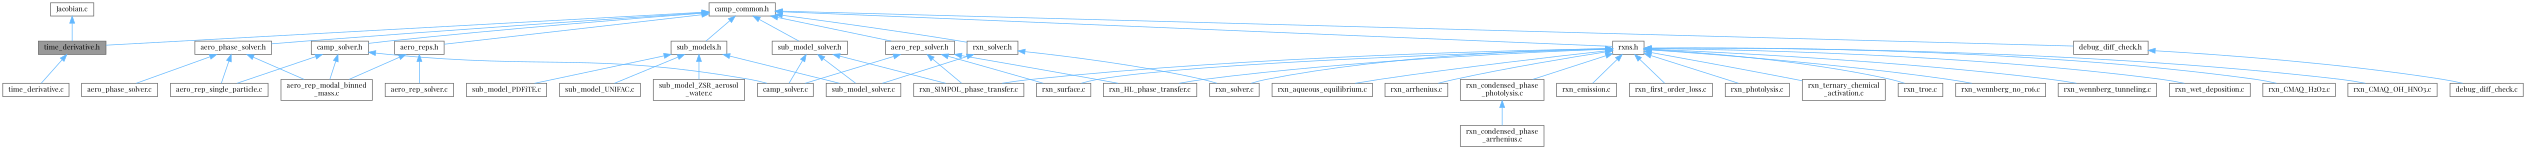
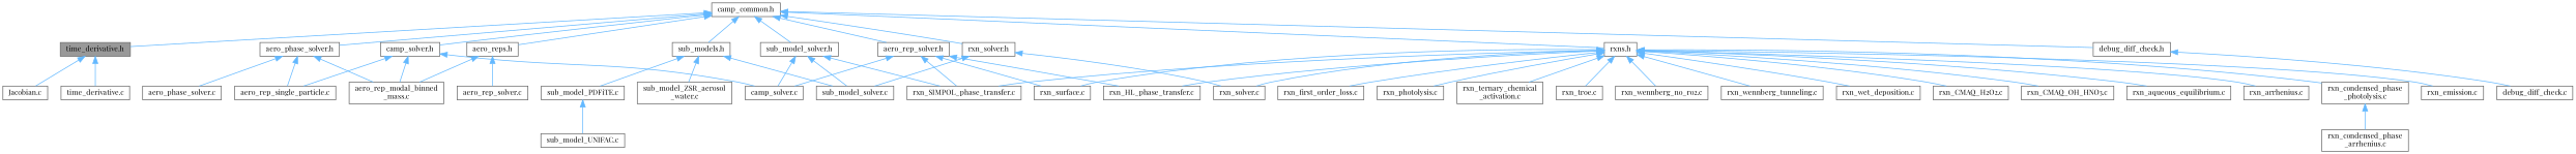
  digraph {
    fontname="Playfair Display"
    node [color=grey40 fillcolor=white fontname="Playfair Display" fontsize=10 shape=box style=filled]
    edge [color=steelblue1 dir=back fontname="Playfair Display" fontsize=10 labelfontname=Helvetica labelfontsize=10 style=solid]
    n1 [color=gray40 fillcolor=grey60 fontcolor=black height=0.2 label="time_derivative.h" width=0.4]
    n2 [height=0.2 label="Jacobian.c" width=0.4]
    n3 [height=0.2 label="time_derivative.c" width=0.4]
    n4 [height=0.2 label="camp_common.h" width=0.4]
    n5 [height=0.2 label="aero_phase_solver.h" width=0.4]
    n6 [height=0.2 label="aero_rep_solver.h" width=0.4]
    n7 [height=0.2 label="aero_reps.h" width=0.4]
    n8 [height=0.2 label="camp_solver.h" width=0.4]
    n9 [height=0.2 label="debug_diff_check.h" width=0.4]
    n10 [height=0.2 label="rxn_solver.h" width=0.4]
    n11 [height=0.2 label="rxns.h" width=0.4]
    n12 [height=0.2 label="sub_model_solver.h" width=0.4]
    n13 [height=0.2 label="sub_models.h" width=0.4]
    n14 [height=0.2 label="aero_phase_solver.c" width=0.4]
    n15 [height=0.2 label="aero_rep_modal_binned\l_mass.c" width=0.4]
    n16 [height=0.2 label="aero_rep_single_particle.c" width=0.4]
    n17 [height=0.2 label="camp_solver.c" width=0.4]
    n18 [height=0.2 label="rxn_HL_phase_transfer.c" width=0.4]
    n19 [height=0.2 label="rxn_SIMPOL_phase_transfer.c" width=0.4]
    n20 [height=0.2 label="rxn_surface.c" width=0.4]
    n21 [height=0.2 label="aero_rep_solver.c" width=0.4]
    n22 [height=0.2 label="debug_diff_check.c" width=0.4]
    n23 [height=0.2 label="rxn_solver.c" width=0.4]
    n24 [height=0.2 label="sub_model_solver.c" width=0.4]
    n25 [height=0.2 label="rxn_CMAQ_H2O2.c" width=0.4]
    n26 [height=0.2 label="rxn_CMAQ_OH_HNO3.c" width=0.4]
    n27 [height=0.2 label="rxn_aqueous_equilibrium.c" width=0.4]
    n28 [height=0.2 label="rxn_arrhenius.c" width=0.4]
    n29 [height=0.2 label="rxn_condensed_phase\l_photolysis.c" width=0.4]
    n30 [height=0.2 label="rxn_emission.c" width=0.4]
    n31 [height=0.2 label="rxn_first_order_loss.c" width=0.4]
    n32 [height=0.2 label="rxn_photolysis.c" width=0.4]
    n33 [height=0.2 label="rxn_ternary_chemical\l_activation.c" width=0.4]
    n34 [height=0.2 label="rxn_troe.c" width=0.4]
-   n35 [height=0.2 label="rxn_wennberg_no_ro6.c" width=0.4]
+   n35 [height=0.2 label="rxn_wennberg_no_ro2.c" width=0.4]
    n36 [height=0.2 label="rxn_wennberg_tunneling.c" width=0.4]
    n37 [height=0.2 label="rxn_wet_deposition.c" width=0.4]
    n38 [height=0.2 label="sub_model_PDFiTE.c" width=0.4]
    n39 [height=0.2 label="sub_model_UNIFAC.c" width=0.4]
    n40 [height=0.2 label="sub_model_ZSR_aerosol\l_water.c" width=0.4]
    n41 [height=0.2 label="rxn_condensed_phase\l_arrhenius.c" width=0.4]
-   n2 -> n1
+   n1 -> n2
    n1 -> n3
    n4 -> n1
    n4 -> n5
    n4 -> n6
    n4 -> n7
    n4 -> n8
    n4 -> n9
    n4 -> n10
    n4 -> n11
    n4 -> n12
    n4 -> n13
    n5 -> n14
    n5 -> n15
    n5 -> n16
    n6 -> n17
    n6 -> n18
    n6 -> n19
    n6 -> n20
    n7 -> n15
    n7 -> n21
    n8 -> n15
    n8 -> n16
    n8 -> n17
    n9 -> n22
    n10 -> n23
    n10 -> n24
    n11 -> n18
    n11 -> n19
    n11 -> n20
    n11 -> n23
    n11 -> n25
    n11 -> n26
    n11 -> n27
    n11 -> n28
    n11 -> n29
    n11 -> n30
    n11 -> n31
    n11 -> n32
    n11 -> n33
    n11 -> n34
    n11 -> n35
    n11 -> n36
    n11 -> n37
    n12 -> n17
    n12 -> n19
    n12 -> n24
    n13 -> n24
    n13 -> n38
-   n13 -> n39
+   n38 -> n39
    n13 -> n40
    n29 -> n41
  }
